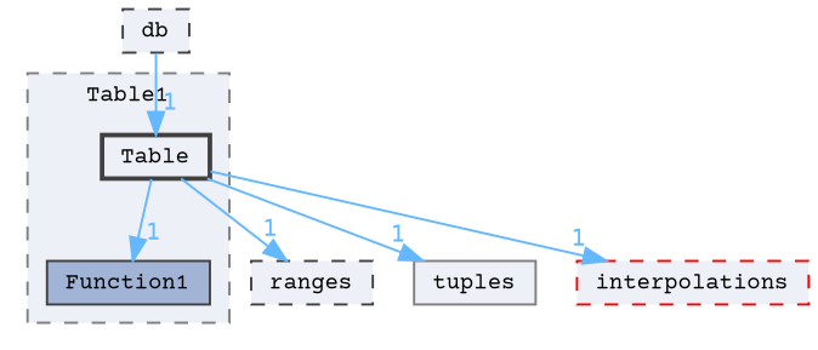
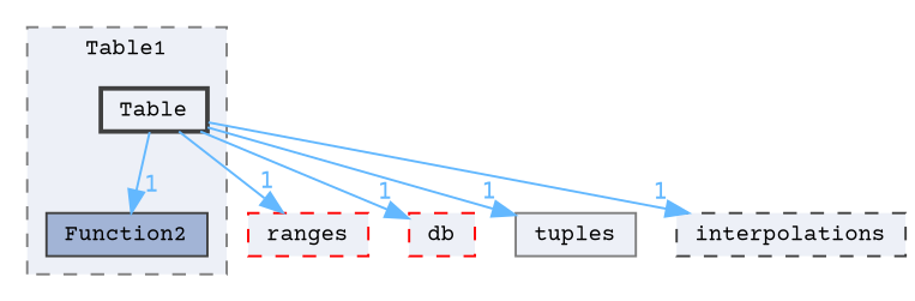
  digraph {
    compound=true
    fontname="Courier Prime"
    node [color=red fillcolor="#edf0f7" fontname="Courier Prime" fontsize=10 shape=box style="filled,dashed"]
    edge [color=steelblue1 fontcolor=steelblue1 fontname="Courier Prime" fontsize=10 headlabel=1 labeldistance=1.5 labelfontname=Helvetica labelfontsize=10]
-   n1 [color=grey25 fillcolor="#a2b4d6" height=0.2 label=Function1 style=filled width=0.4]
+   n1 [color=grey25 fillcolor="#a2b4d6" height=0.2 label=Function2 style=filled width=0.4]
    n2 [color=grey25 height=0.2 label=Table style="filled,bold" width=0.4]
-   n3 [color=grey25 height=0.2 label=ranges width=0.4]
-   n4 [color=grey25 height=0.2 label=db width=0.4]
+   n3 [height=0.2 label=ranges width=0.4]
+   n4 [height=0.2 label=db width=0.4]
    n5 [color=grey50 height=0.2 label=tuples style=filled width=0.4]
-   n6 [height=0.2 label=interpolations width=0.4]
+   n6 [color=grey25 height=0.2 label=interpolations width=0.4]
    subgraph cluster_1 {
      bgcolor="#edf0f7"
      fontsize=10
      label=Table1
      pencolor=grey50
      style="filled,dashed"
      n1
      n2
    }
    n2 -> n1
    n2 -> n3
-   n4 -> n2
+   n2 -> n4
    n2 -> n5
    n2 -> n6
  }
